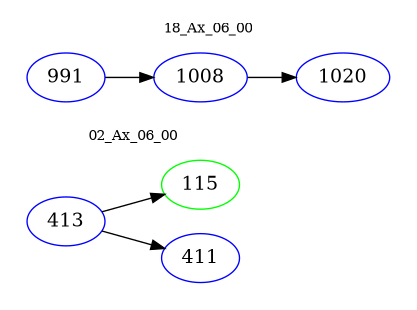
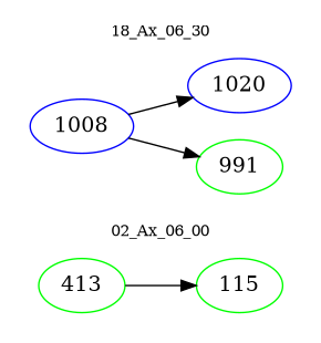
  digraph {
    rankdir=LR
    node [color=green]
    edge [color=black]
-   n1 [color=blue label=413]
-   n2 [color=blue label=411]
+   n1 [label=413]
    n3 [label=115]
    n4 [color=blue label=1008]
-   n5 [color=blue label=991]
+   n5 [label=991]
    n6 [color=blue label=1020]
    subgraph cluster_1 {
      color=white
      fontsize=10
      label="02_Ax_06_00"
      n1
-     n2
      n3
    }
    subgraph cluster_2 {
      color=white
      fontsize=10
-     label="18_Ax_06_00"
+     label="18_Ax_06_30"
      n4
      n5
      n6
    }
-   n1 -> n2
    n1 -> n3
-   n5 -> n4
+   n4 -> n5
    n4 -> n6
  }
